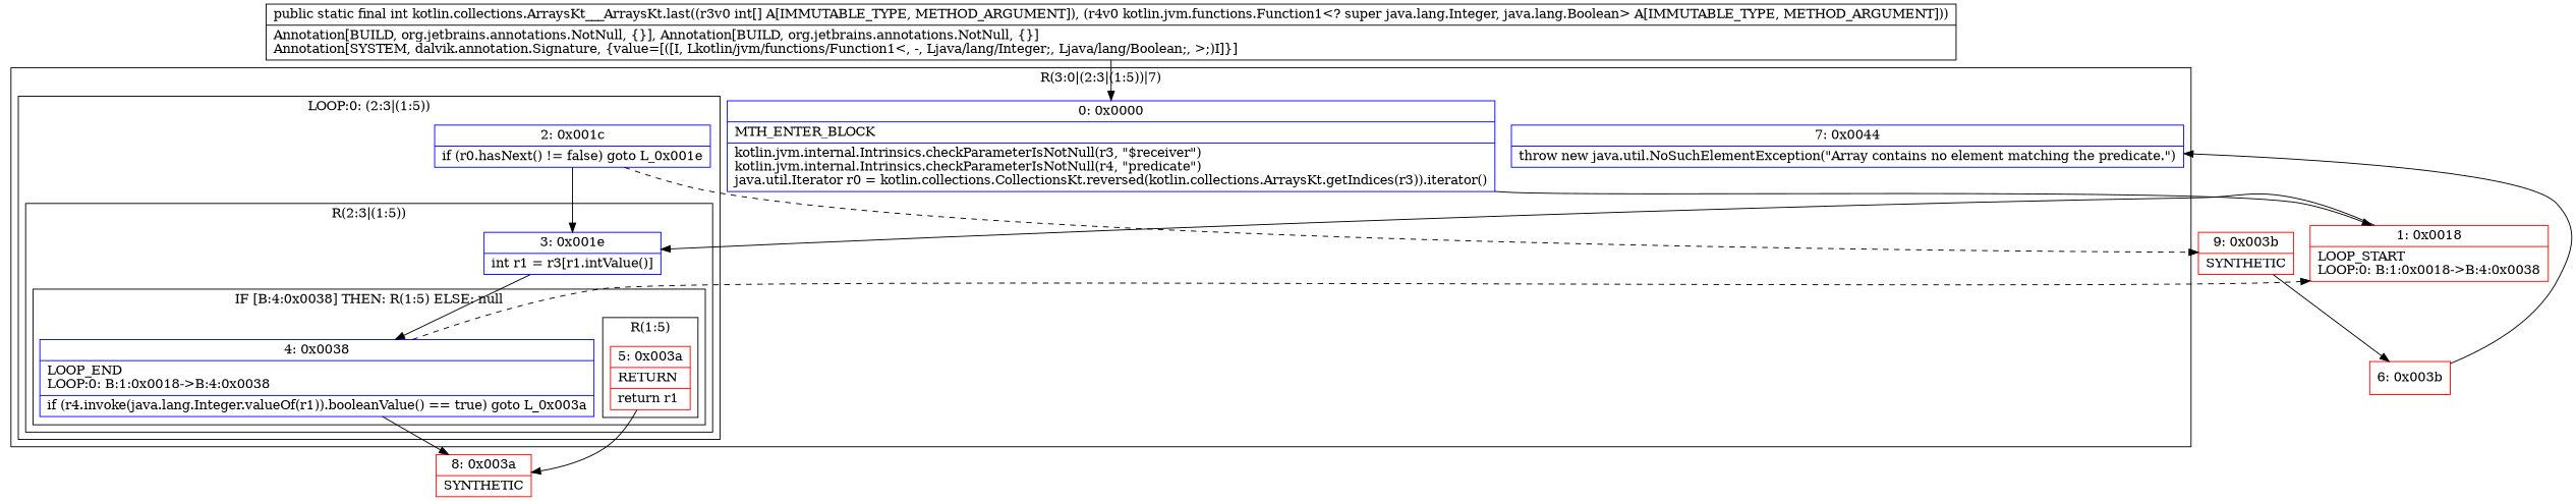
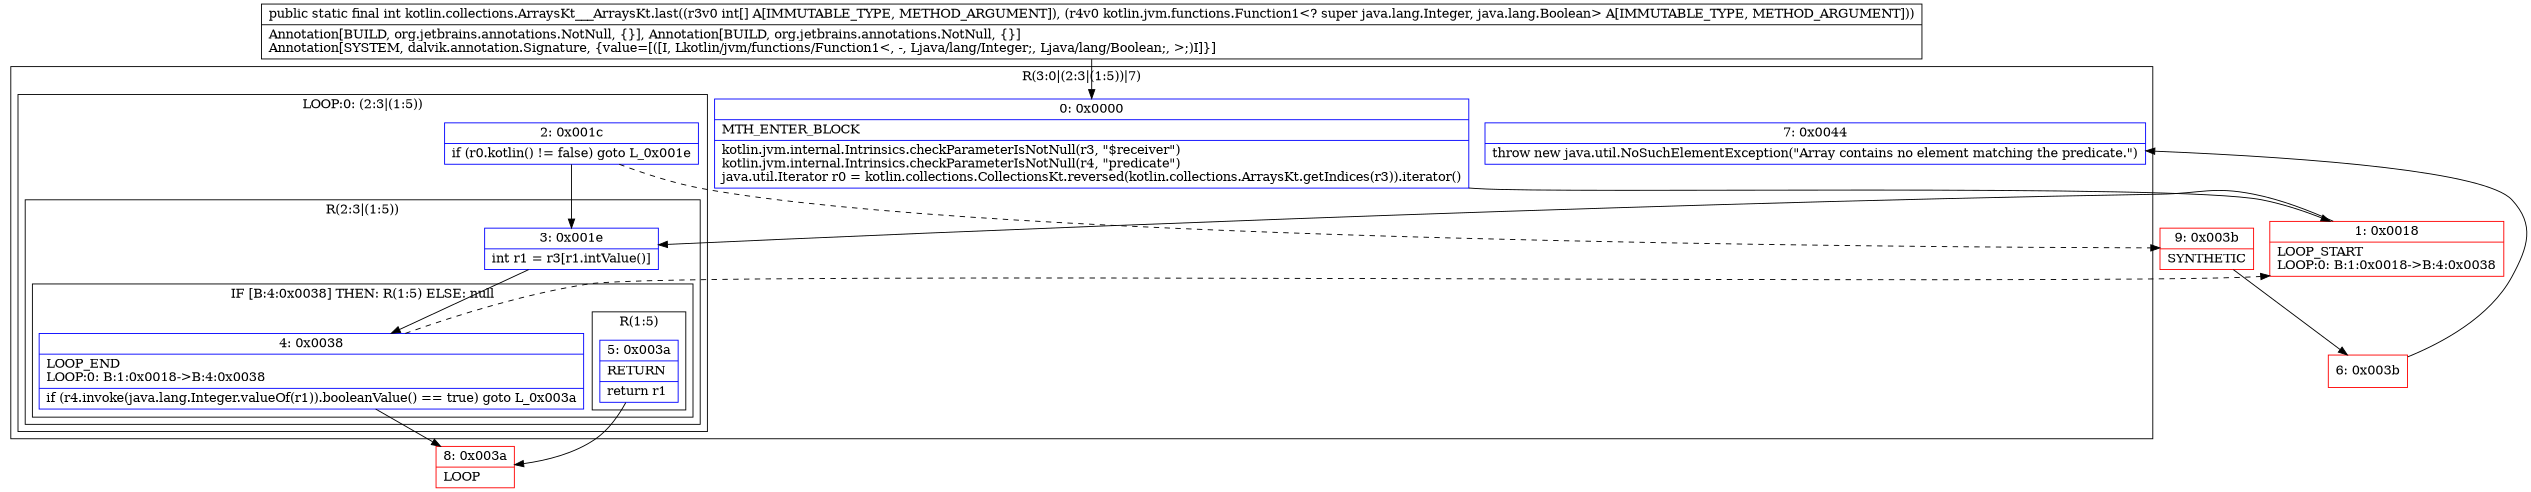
  digraph {
    node [color=blue shape=record]
-   n1 [color=red label="{5\:\ 0x003a|RETURN\l|return r1\l}"]
+   n1 [label="{5\:\ 0x003a|RETURN\l|return r1\l}"]
    n2 [label="{4\:\ 0x0038|LOOP_END\lLOOP:0: B:1:0x0018\-\>B:4:0x0038\l|if (r4.invoke(java.lang.Integer.valueOf(r1)).booleanValue() == true) goto L_0x003a\l}"]
    n3 [label="{3\:\ 0x001e|int r1 = r3[r1.intValue()]\l}"]
-   n4 [label="{2\:\ 0x001c|if (r0.hasNext() != false) goto L_0x001e\l}"]
+   n4 [label="{2\:\ 0x001c|if (r0.kotlin() != false) goto L_0x001e\l}"]
    n5 [label="{0\:\ 0x0000|MTH_ENTER_BLOCK\l|kotlin.jvm.internal.Intrinsics.checkParameterIsNotNull(r3, \"$receiver\")\lkotlin.jvm.internal.Intrinsics.checkParameterIsNotNull(r4, \"predicate\")\ljava.util.Iterator r0 = kotlin.collections.CollectionsKt.reversed(kotlin.collections.ArraysKt.getIndices(r3)).iterator()\l}"]
    n6 [label="{7\:\ 0x0044|throw new java.util.NoSuchElementException(\"Array contains no element matching the predicate.\")\l}"]
-   n7 [color=red label="{8\:\ 0x003a|SYNTHETIC\l}"]
+   n7 [color=red label="{8\:\ 0x003a|LOOP\l}"]
    n8 [color=red label="{1\:\ 0x0018|LOOP_START\lLOOP:0: B:1:0x0018\-\>B:4:0x0038\l}"]
    n9 [color=red label="{9\:\ 0x003b|SYNTHETIC\l}"]
    n10 [color=red label="{6\:\ 0x003b}"]
    n11 [label="{public static final int kotlin.collections.ArraysKt___ArraysKt.last((r3v0 int[] A[IMMUTABLE_TYPE, METHOD_ARGUMENT]), (r4v0 kotlin.jvm.functions.Function1\<? super java.lang.Integer, java.lang.Boolean\> A[IMMUTABLE_TYPE, METHOD_ARGUMENT]))  | Annotation[BUILD, org.jetbrains.annotations.NotNull, \{\}], Annotation[BUILD, org.jetbrains.annotations.NotNull, \{\}]\lAnnotation[SYSTEM, dalvik.annotation.Signature, \{value=[([I, Lkotlin\/jvm\/functions\/Function1\<, \-, Ljava\/lang\/Integer;, Ljava\/lang\/Boolean;, \>;)I]\}]\l}" color=""]
    subgraph cluster_1 {
      label="R(3:0|(2:3|(1:5))|7)"
      n5
      n6
      subgraph cluster_2 {
        label="LOOP:0: (2:3|(1:5))"
        n4
        subgraph cluster_3 {
          label="R(2:3|(1:5))"
          n3
          subgraph cluster_4 {
            label="IF [B:4:0x0038] THEN: R(1:5) ELSE: null"
            n2
            subgraph cluster_5 {
              label="R(1:5)"
              n1
            }
          }
        }
      }
    }
    n1 -> n7
    n2 -> n7
    n2 -> n8 [style=dashed]
    n3 -> n2
    n4 -> n3
    n4 -> n9 [style=dashed]
    n5 -> n8
    n8 -> n3
    n9 -> n10
    n10 -> n6
    n11 -> n5
  }
